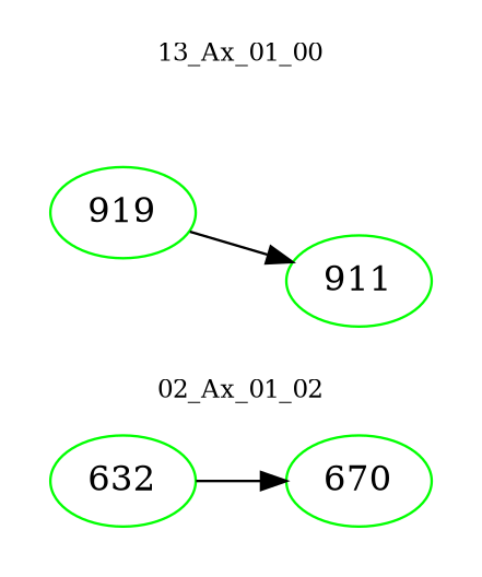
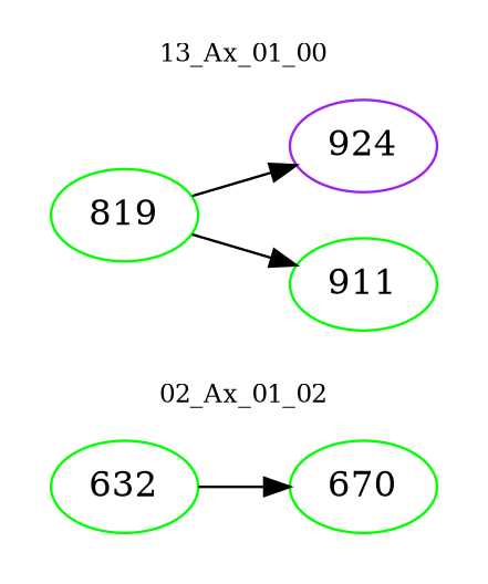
  digraph {
    rankdir=LR
    node [color=green]
    edge [color=black]
    n1 [label=632]
    n2 [label=670]
-   n3 [label=919]
+   n3 [label=819]
    n4 [label=911]
+   n5 [color=purple label=924]
    subgraph cluster_1 {
      color=white
      fontsize=10
      label="02_Ax_01_02"
      n1
      n2
    }
    subgraph cluster_2 {
      color=white
      fontsize=10
      label="13_Ax_01_00"
      n3
      n4
+     n5
    }
    n1 -> n2
    n3 -> n4
+   n3 -> n5
  }
